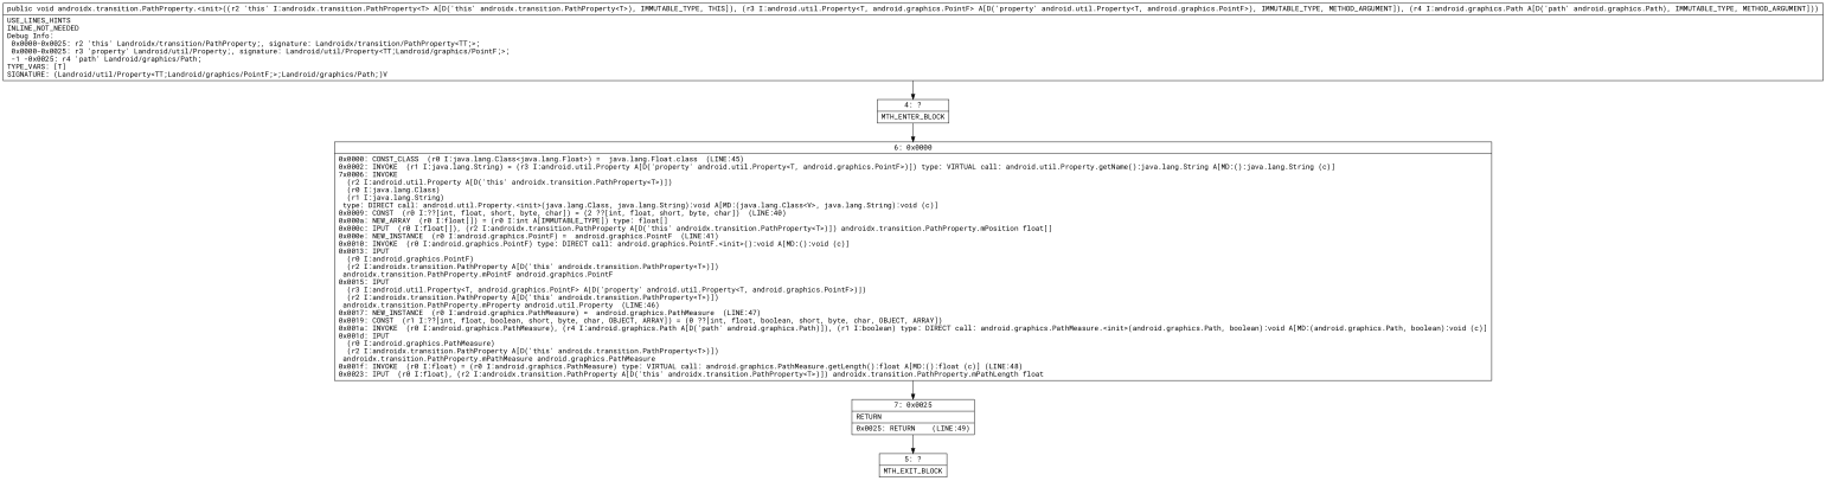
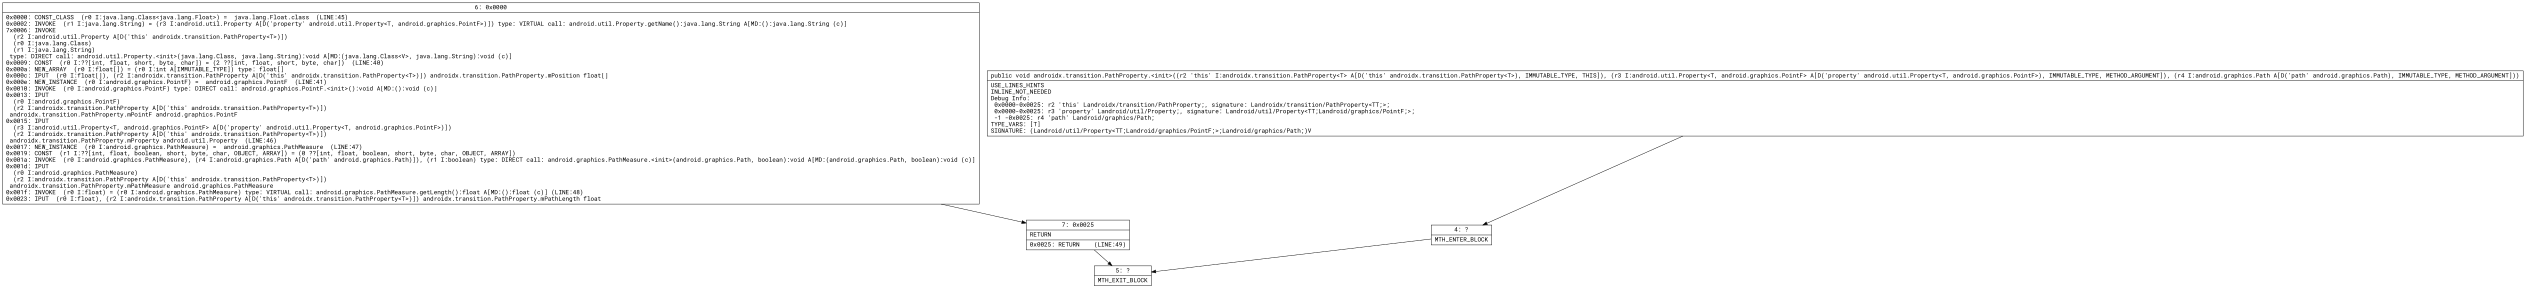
  digraph {
    fontname="Roboto Mono"
    node [fontname="Roboto Mono" shape=record]
    edge [fontname="Roboto Mono"]
    n1 [label="{4\:\ ?|MTH_ENTER_BLOCK\l}"]
    n2 [label="{6\:\ 0x0000|0x0000: CONST_CLASS  (r0 I:java.lang.Class\<java.lang.Float\>) =  java.lang.Float.class  (LINE:45)\l0x0002: INVOKE  (r1 I:java.lang.String) = (r3 I:android.util.Property A[D('property' android.util.Property\<T, android.graphics.PointF\>)]) type: VIRTUAL call: android.util.Property.getName():java.lang.String A[MD:():java.lang.String (c)]\l7x0006: INVOKE  \l  (r2 I:android.util.Property A[D('this' androidx.transition.PathProperty\<T\>)])\l  (r0 I:java.lang.Class)\l  (r1 I:java.lang.String)\l type: DIRECT call: android.util.Property.\<init\>(java.lang.Class, java.lang.String):void A[MD:(java.lang.Class\<V\>, java.lang.String):void (c)]\l0x0009: CONST  (r0 I:??[int, float, short, byte, char]) = (2 ??[int, float, short, byte, char])  (LINE:40)\l0x000a: NEW_ARRAY  (r0 I:float[]) = (r0 I:int A[IMMUTABLE_TYPE]) type: float[] \l0x000c: IPUT  (r0 I:float[]), (r2 I:androidx.transition.PathProperty A[D('this' androidx.transition.PathProperty\<T\>)]) androidx.transition.PathProperty.mPosition float[] \l0x000e: NEW_INSTANCE  (r0 I:android.graphics.PointF) =  android.graphics.PointF  (LINE:41)\l0x0010: INVOKE  (r0 I:android.graphics.PointF) type: DIRECT call: android.graphics.PointF.\<init\>():void A[MD:():void (c)]\l0x0013: IPUT  \l  (r0 I:android.graphics.PointF)\l  (r2 I:androidx.transition.PathProperty A[D('this' androidx.transition.PathProperty\<T\>)])\l androidx.transition.PathProperty.mPointF android.graphics.PointF \l0x0015: IPUT  \l  (r3 I:android.util.Property\<T, android.graphics.PointF\> A[D('property' android.util.Property\<T, android.graphics.PointF\>)])\l  (r2 I:androidx.transition.PathProperty A[D('this' androidx.transition.PathProperty\<T\>)])\l androidx.transition.PathProperty.mProperty android.util.Property  (LINE:46)\l0x0017: NEW_INSTANCE  (r0 I:android.graphics.PathMeasure) =  android.graphics.PathMeasure  (LINE:47)\l0x0019: CONST  (r1 I:??[int, float, boolean, short, byte, char, OBJECT, ARRAY]) = (0 ??[int, float, boolean, short, byte, char, OBJECT, ARRAY]) \l0x001a: INVOKE  (r0 I:android.graphics.PathMeasure), (r4 I:android.graphics.Path A[D('path' android.graphics.Path)]), (r1 I:boolean) type: DIRECT call: android.graphics.PathMeasure.\<init\>(android.graphics.Path, boolean):void A[MD:(android.graphics.Path, boolean):void (c)]\l0x001d: IPUT  \l  (r0 I:android.graphics.PathMeasure)\l  (r2 I:androidx.transition.PathProperty A[D('this' androidx.transition.PathProperty\<T\>)])\l androidx.transition.PathProperty.mPathMeasure android.graphics.PathMeasure \l0x001f: INVOKE  (r0 I:float) = (r0 I:android.graphics.PathMeasure) type: VIRTUAL call: android.graphics.PathMeasure.getLength():float A[MD:():float (c)] (LINE:48)\l0x0023: IPUT  (r0 I:float), (r2 I:androidx.transition.PathProperty A[D('this' androidx.transition.PathProperty\<T\>)]) androidx.transition.PathProperty.mPathLength float \l}"]
    n3 [label="{7\:\ 0x0025|RETURN\l|0x0025: RETURN    (LINE:49)\l}"]
    n4 [label="{5\:\ ?|MTH_EXIT_BLOCK\l}"]
    n5 [label="{public void androidx.transition.PathProperty.\<init\>((r2 'this' I:androidx.transition.PathProperty\<T\> A[D('this' androidx.transition.PathProperty\<T\>), IMMUTABLE_TYPE, THIS]), (r3 I:android.util.Property\<T, android.graphics.PointF\> A[D('property' android.util.Property\<T, android.graphics.PointF\>), IMMUTABLE_TYPE, METHOD_ARGUMENT]), (r4 I:android.graphics.Path A[D('path' android.graphics.Path), IMMUTABLE_TYPE, METHOD_ARGUMENT]))  | USE_LINES_HINTS\lINLINE_NOT_NEEDED\lDebug Info:\l  0x0000\-0x0025: r2 'this' Landroidx\/transition\/PathProperty;, signature: Landroidx\/transition\/PathProperty\<TT;\>;\l  0x0000\-0x0025: r3 'property' Landroid\/util\/Property;, signature: Landroid\/util\/Property\<TT;Landroid\/graphics\/PointF;\>;\l  \-1 \-0x0025: r4 'path' Landroid\/graphics\/Path;\lTYPE_VARS: [T]\lSIGNATURE: (Landroid\/util\/Property\<TT;Landroid\/graphics\/PointF;\>;Landroid\/graphics\/Path;)V\l}"]
-   n1 -> n2
+   n1 -> n4
    n2 -> n3
    n3 -> n4
    n5 -> n1
  }
